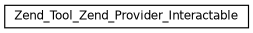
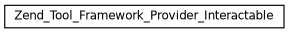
  digraph {
    rankdir=LR
-   n1 [color=black fillcolor=white fontname=Helvetica fontsize=10 height=0.2 label=Zend_Tool_Zend_Provider_Interactable shape=record style=filled width=0.4]
+   n1 [color=black fillcolor=white fontname=Helvetica fontsize=10 height=0.2 label=Zend_Tool_Framework_Provider_Interactable shape=record style=filled width=0.4]
  }
